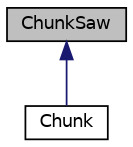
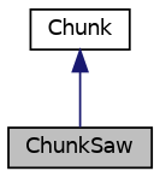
  digraph {
    node [color=black fontname=Helvetica fontsize=10 shape=record style=filled]
    n1 [fillcolor=grey75 fontcolor=black height=0.2 label=ChunkSaw width=0.4]
    n2 [fillcolor=white height=0.2 label=Chunk width=0.4]
-   n1 -> n2 [color=midnightblue dir=back fontname=Helvetica fontsize=10 labelfontname=Helvetica labelfontsize=10 style=solid]
+   n2 -> n1 [color=midnightblue dir=back fontname=Helvetica fontsize=10 labelfontname=Helvetica labelfontsize=10 style=solid]
  }
